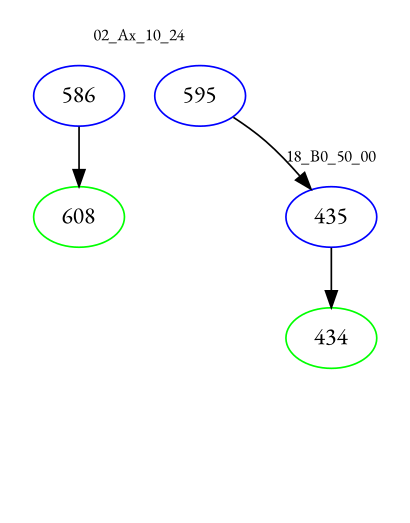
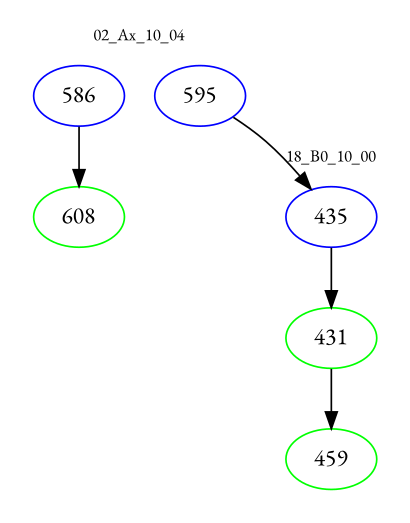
  digraph {
    fontname="EB Garamond"
    node [color=blue fontname="EB Garamond"]
    edge [color=black fontname="EB Garamond"]
    n1 [label=595]
    n2 [label=586]
    n3 [color=green label=608]
    n4 [label=435]
-   n5 [color=green label=434]
+   n5 [color=green label=431]
+   n6 [color=green label=459]
    subgraph cluster_1 {
      color=white
      fontsize=10
-     label="02_Ax_10_24"
+     label="02_Ax_10_04"
      n1
      n2
      n3
    }
    subgraph cluster_2 {
      color=white
      fontsize=10
-     label="18_B0_50_00"
+     label="18_B0_10_00"
      n4
      n5
+     n6
    }
    n1 -> n4
    n2 -> n3
    n4 -> n5
+   n5 -> n6
  }
